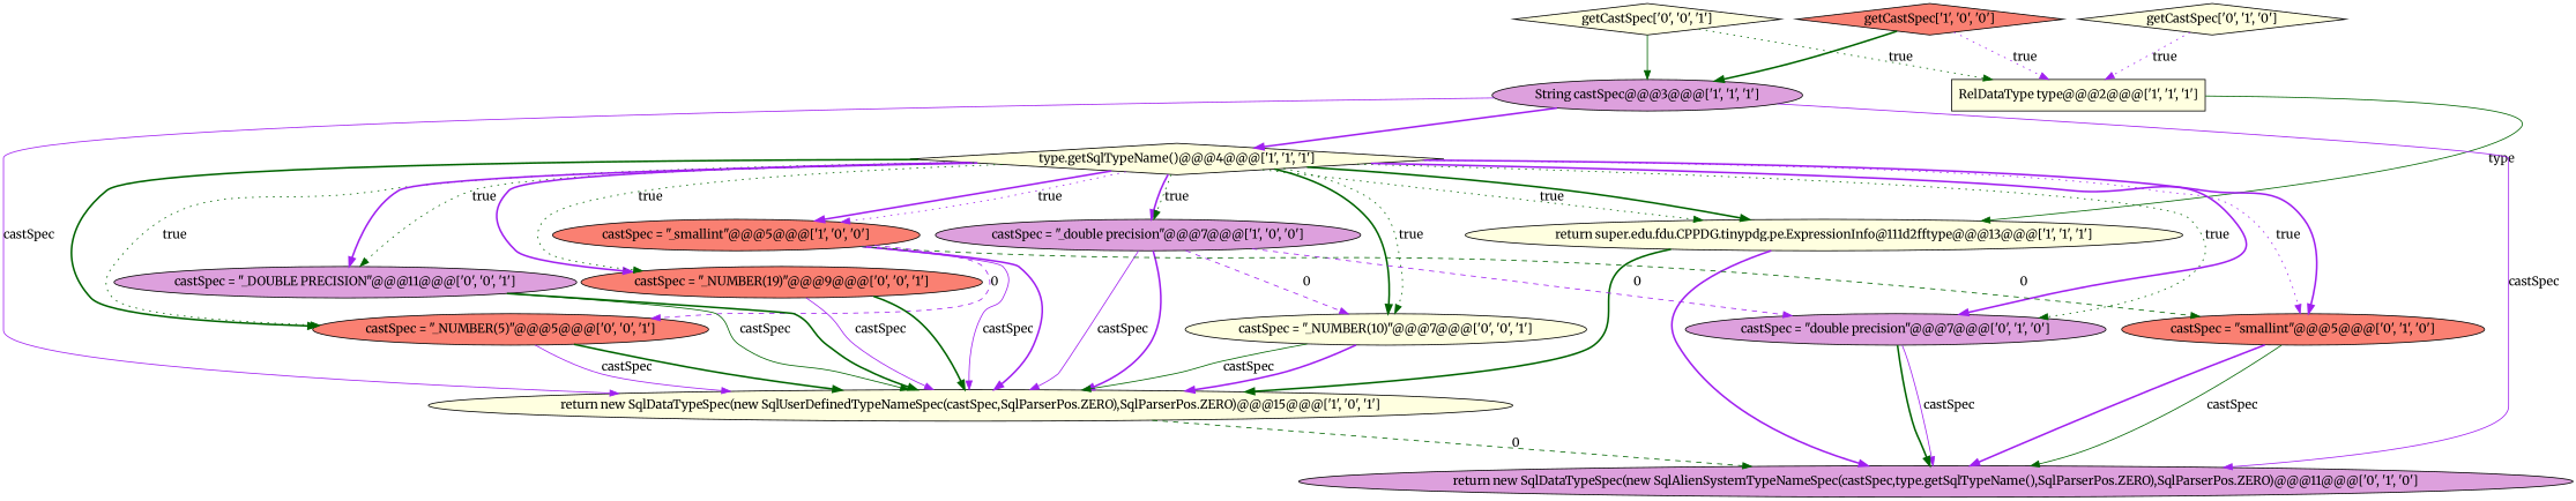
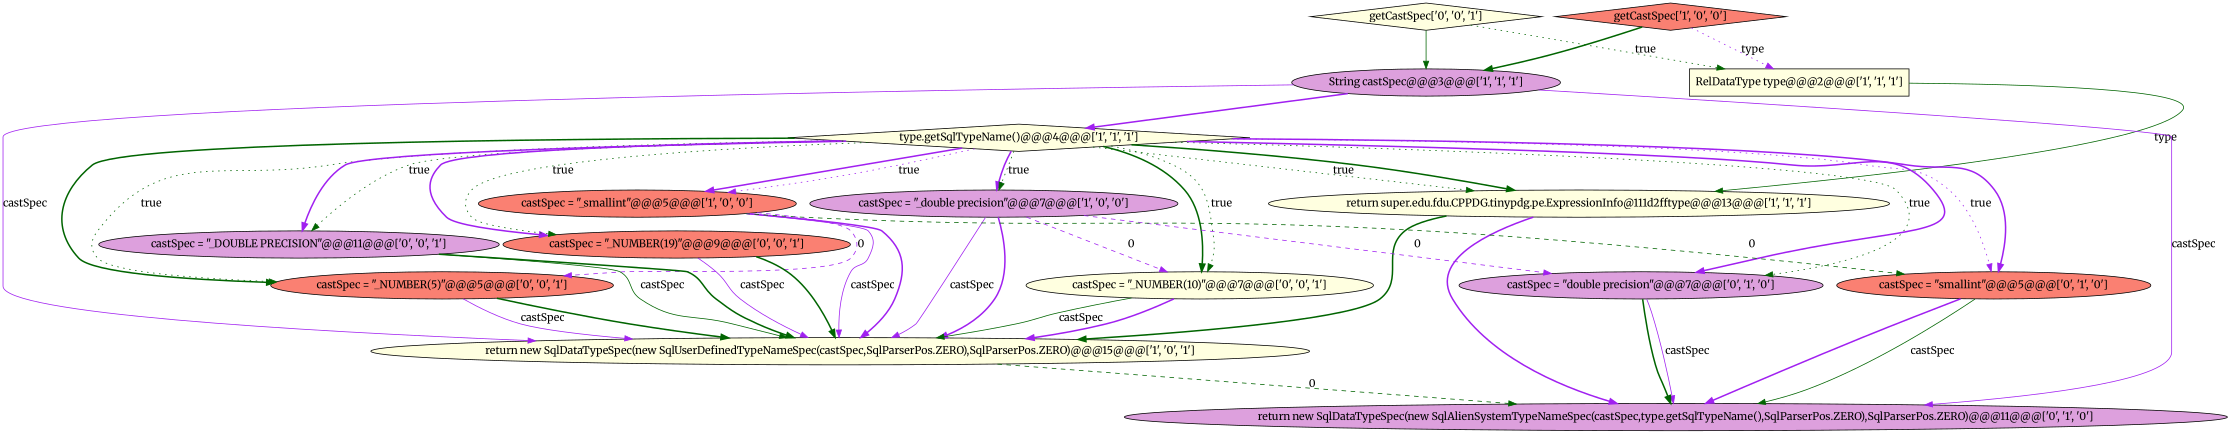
  digraph {
    fontname=Merriweather
    node [fillcolor=lightyellow fontname=Merriweather shape=ellipse style=filled]
    edge [color=purple fontname=Merriweather style=bold]
-   n1 [label="getCastSpec['0', '1', '0']" shape=diamond]
    n2 [label="RelDataType type@@@2@@@['1', '1', '1']" shape=box]
    n3 [label="return super.edu.fdu.CPPDG.tinypdg.pe.ExpressionInfo@111d2fftype@@@13@@@['1', '1', '1']"]
    n4 [fillcolor=plum label="String castSpec@@@3@@@['1', '1', '1']"]
    n5 [label="return new SqlDataTypeSpec(new SqlUserDefinedTypeNameSpec(castSpec,SqlParserPos.ZERO),SqlParserPos.ZERO)@@@15@@@['1', '0', '1']"]
    n6 [fillcolor=plum label="return new SqlDataTypeSpec(new SqlAlienSystemTypeNameSpec(castSpec,type.getSqlTypeName(),SqlParserPos.ZERO),SqlParserPos.ZERO)@@@11@@@['0', '1', '0']"]
    n7 [label="type.getSqlTypeName()@@@4@@@['1', '1', '1']" shape=diamond]
    n8 [fillcolor=plum label="castSpec = \"_double precision\"@@@7@@@['1', '0', '0']"]
    n9 [fillcolor=plum label="castSpec = \"double precision\"@@@7@@@['0', '1', '0']"]
    n10 [label="castSpec = \"_NUMBER(10)\"@@@7@@@['0', '0', '1']"]
    n11 [fillcolor=salmon label="getCastSpec['1', '0', '0']" shape=diamond]
    n12 [fillcolor=salmon label="castSpec = \"_smallint\"@@@5@@@['1', '0', '0']"]
    n13 [fillcolor=salmon label="castSpec = \"smallint\"@@@5@@@['0', '1', '0']"]
    n14 [fillcolor=salmon label="castSpec = \"_NUMBER(5)\"@@@5@@@['0', '0', '1']"]
    n15 [fillcolor=plum label="castSpec = \"_DOUBLE PRECISION\"@@@11@@@['0', '0', '1']"]
    n16 [fillcolor=salmon label="castSpec = \"_NUMBER(19)\"@@@9@@@['0', '0', '1']"]
    n17 [label="getCastSpec['0', '0', '1']" shape=diamond]
-   n1 -> n2 [label=true style=dotted]
    n2 -> n3 [color=darkgreen label=type style=solid]
    n3 -> n5 [color=darkgreen]
    n3 -> n6
    n4 -> n5 [label=castSpec style=solid]
    n4 -> n6 [label=castSpec style=solid]
    n4 -> n7
    n5 -> n6 [color=darkgreen label=0 style=dashed]
    n7 -> n3 [color=darkgreen label=true style=dotted]
    n7 -> n3 [color=darkgreen]
    n7 -> n8
    n7 -> n8 [color=darkgreen label=true style=dotted]
    n7 -> n9 [color=darkgreen label=true style=dotted]
    n7 -> n9
    n7 -> n10 [color=darkgreen]
    n7 -> n10 [color=darkgreen label=true style=dotted]
    n7 -> n12
    n7 -> n12 [label=true style=dotted]
    n7 -> n13 [label=true style=dotted]
    n7 -> n13
    n7 -> n14 [color=darkgreen]
    n7 -> n14 [color=darkgreen label=true style=dotted]
    n7 -> n15
    n7 -> n15 [color=darkgreen label=true style=dotted]
    n7 -> n16
    n7 -> n16 [color=darkgreen label=true style=dotted]
    n8 -> n5 [label=castSpec style=solid]
    n8 -> n5
    n8 -> n9 [label=0 style=dashed]
    n8 -> n10 [label=0 style=dashed]
    n9 -> n6 [label=castSpec style=solid]
    n9 -> n6 [color=darkgreen]
    n10 -> n5
    n10 -> n5 [color=darkgreen label=castSpec style=solid]
-   n11 -> n2 [label=true style=dotted]
+   n11 -> n2 [label=type style=dotted]
    n11 -> n4 [color=darkgreen]
    n12 -> n5 [label=castSpec style=solid]
    n12 -> n5
    n12 -> n13 [color=darkgreen label=0 style=dashed]
    n12 -> n14 [label=0 style=dashed]
    n13 -> n6 [color=darkgreen label=castSpec style=solid]
    n13 -> n6
    n14 -> n5 [color=darkgreen]
    n14 -> n5 [label=castSpec style=solid]
    n15 -> n5 [color=darkgreen]
    n15 -> n5 [color=darkgreen label=castSpec style=solid]
    n16 -> n5 [color=darkgreen]
    n16 -> n5 [label=castSpec style=solid]
    n17 -> n2 [color=darkgreen label=true style=dotted]
    n17 -> n4 [color=darkgreen style=solid]
  }
